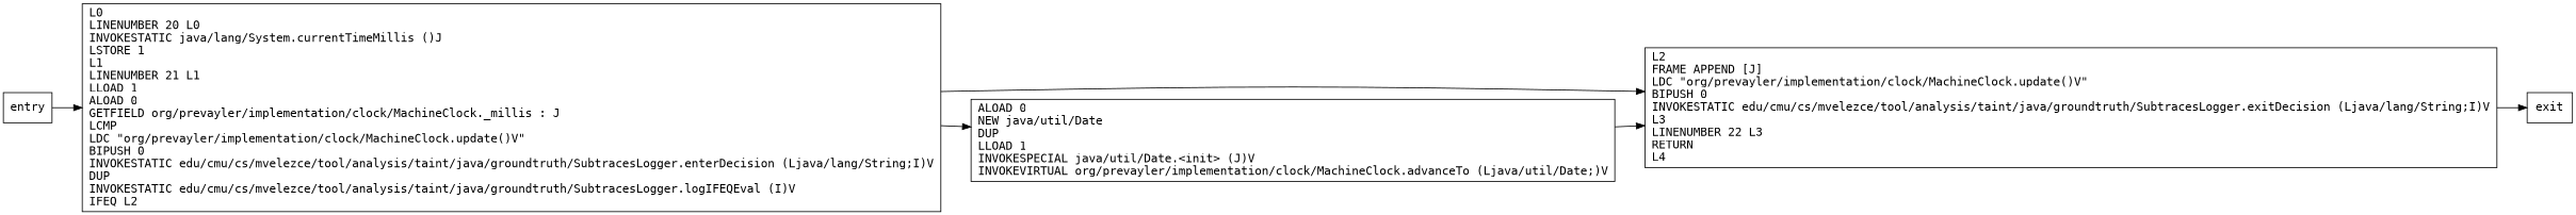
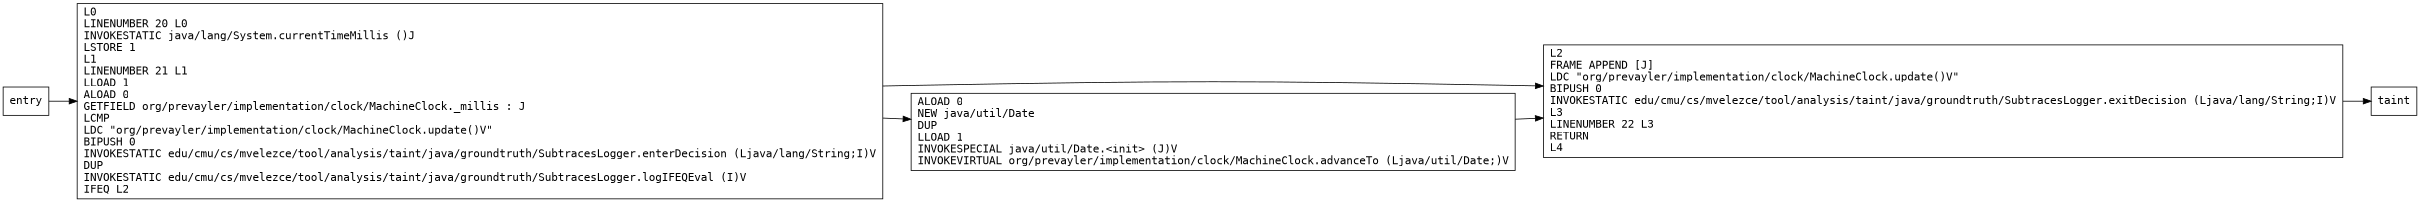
  digraph {
    rankdir=LR
    fontname="DejaVu Sans Mono"
    node [shape=record fontname="DejaVu Sans Mono"]
    edge [fontname="DejaVu Sans Mono"]
    n1 [label="L2\lFRAME APPEND [J]\lLDC \"org/prevayler/implementation/clock/MachineClock.update()V\"\lBIPUSH 0\lINVOKESTATIC edu/cmu/cs/mvelezce/tool/analysis/taint/java/groundtruth/SubtracesLogger.exitDecision (Ljava/lang/String;I)V\lL3\lLINENUMBER 22 L3\lRETURN\lL4\l"]
-   exit
+   exit [label=taint]
    n3 [label="L0\lLINENUMBER 20 L0\lINVOKESTATIC java/lang/System.currentTimeMillis ()J\lLSTORE 1\lL1\lLINENUMBER 21 L1\lLLOAD 1\lALOAD 0\lGETFIELD org/prevayler/implementation/clock/MachineClock._millis : J\lLCMP\lLDC \"org/prevayler/implementation/clock/MachineClock.update()V\"\lBIPUSH 0\lINVOKESTATIC edu/cmu/cs/mvelezce/tool/analysis/taint/java/groundtruth/SubtracesLogger.enterDecision (Ljava/lang/String;I)V\lDUP\lINVOKESTATIC edu/cmu/cs/mvelezce/tool/analysis/taint/java/groundtruth/SubtracesLogger.logIFEQEval (I)V\lIFEQ L2\l"]
    n4 [label="ALOAD 0\lNEW java/util/Date\lDUP\lLLOAD 1\lINVOKESPECIAL java/util/Date.\<init\> (J)V\lINVOKEVIRTUAL org/prevayler/implementation/clock/MachineClock.advanceTo (Ljava/util/Date;)V\l"]
    entry
    n1 -> exit
    n3 -> n1
    n3 -> n4
    n4 -> n1
    entry -> n3
  }
